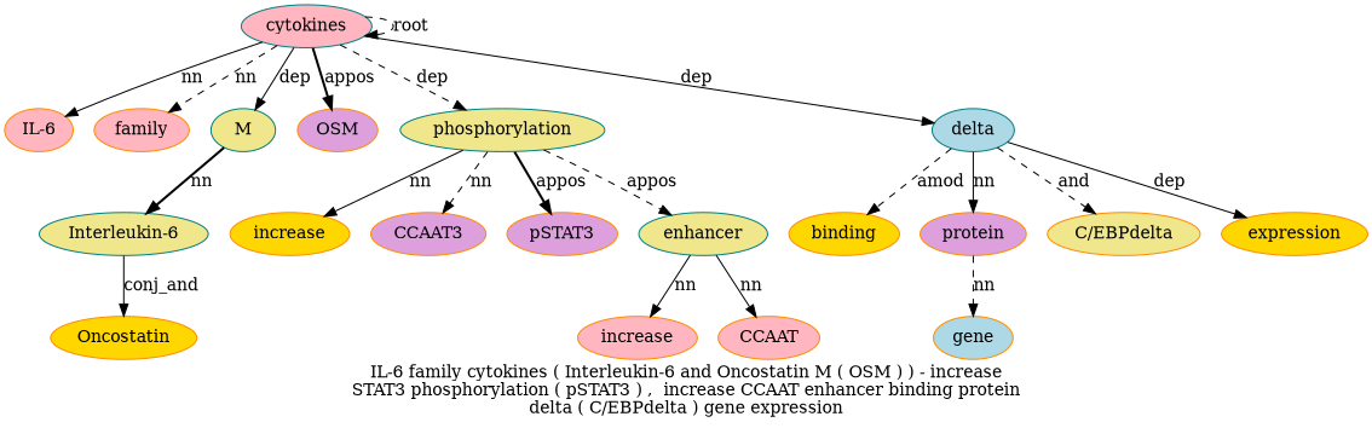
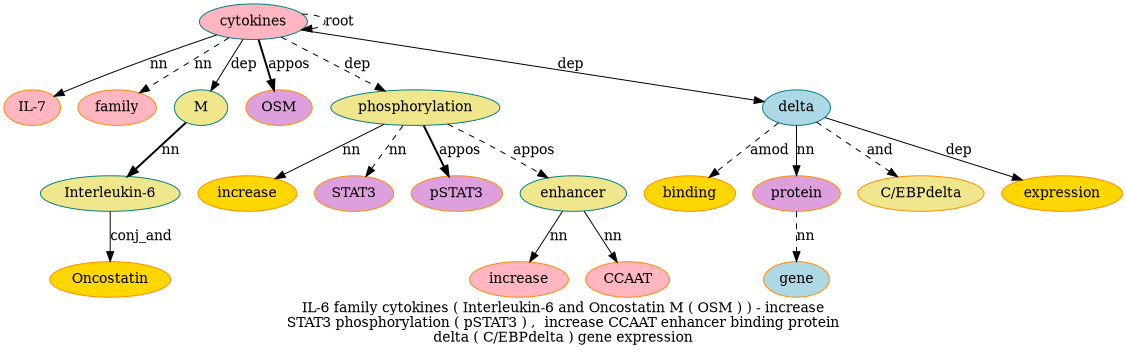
  digraph {
    label="IL-6 family cytokines ( Interleukin-6 and Oncostatin M ( OSM ) ) - increase\nSTAT3 phosphorylation ( pSTAT3 ) ,  increase CCAAT enhancer binding protein\ndelta ( C/EBPdelta ) gene expression"
    node [color=darkorange fillcolor=lightpink style=filled]
    edge [style=solid]
    n1 [color=teal label=cytokines]
-   n2 [label="IL-6"]
+   n2 [label="IL-7"]
    n3 [label=family]
    n4 [color=teal fillcolor=khaki label=M]
    n5 [fillcolor=plum label=OSM]
    n6 [color=teal fillcolor=khaki label=phosphorylation]
    n7 [color=teal fillcolor=lightblue label=delta]
    n8 [color=teal fillcolor=khaki label="Interleukin-6"]
    n9 [fillcolor=gold label=increase]
-   n10 [fillcolor=plum label=CCAAT3]
+   n10 [fillcolor=plum label=STAT3]
    n11 [fillcolor=plum label=pSTAT3]
    n12 [color=teal fillcolor=khaki label=enhancer]
    n13 [fillcolor=gold label=binding]
    n14 [fillcolor=plum label=protein]
    n15 [fillcolor=khaki label="C/EBPdelta"]
    n16 [fillcolor=gold label=expression]
    n17 [fillcolor=gold label=Oncostatin]
    n18 [label=increase]
    n19 [label=CCAAT]
    n20 [fillcolor=lightblue label=gene]
    n1 -> n1 [label=root style=dashed]
    n1 -> n2 [label=nn]
    n1 -> n3 [label=nn style=dashed]
    n1 -> n4 [label=dep]
    n1 -> n5 [label=appos style=bold]
    n1 -> n6 [label=dep style=dashed]
    n1 -> n7 [label=dep]
    n4 -> n8 [label=nn style=bold]
    n6 -> n9 [label=nn]
    n6 -> n10 [label=nn style=dashed]
    n6 -> n11 [label=appos style=bold]
    n6 -> n12 [label=appos style=dashed]
    n7 -> n13 [label=amod style=dashed]
    n7 -> n14 [label=nn]
    n7 -> n15 [label=and style=dashed]
    n7 -> n16 [label=dep]
    n8 -> n17 [label=conj_and]
    n12 -> n18 [label=nn]
    n12 -> n19 [label=nn]
    n14 -> n20 [label=nn style=dashed]
  }
